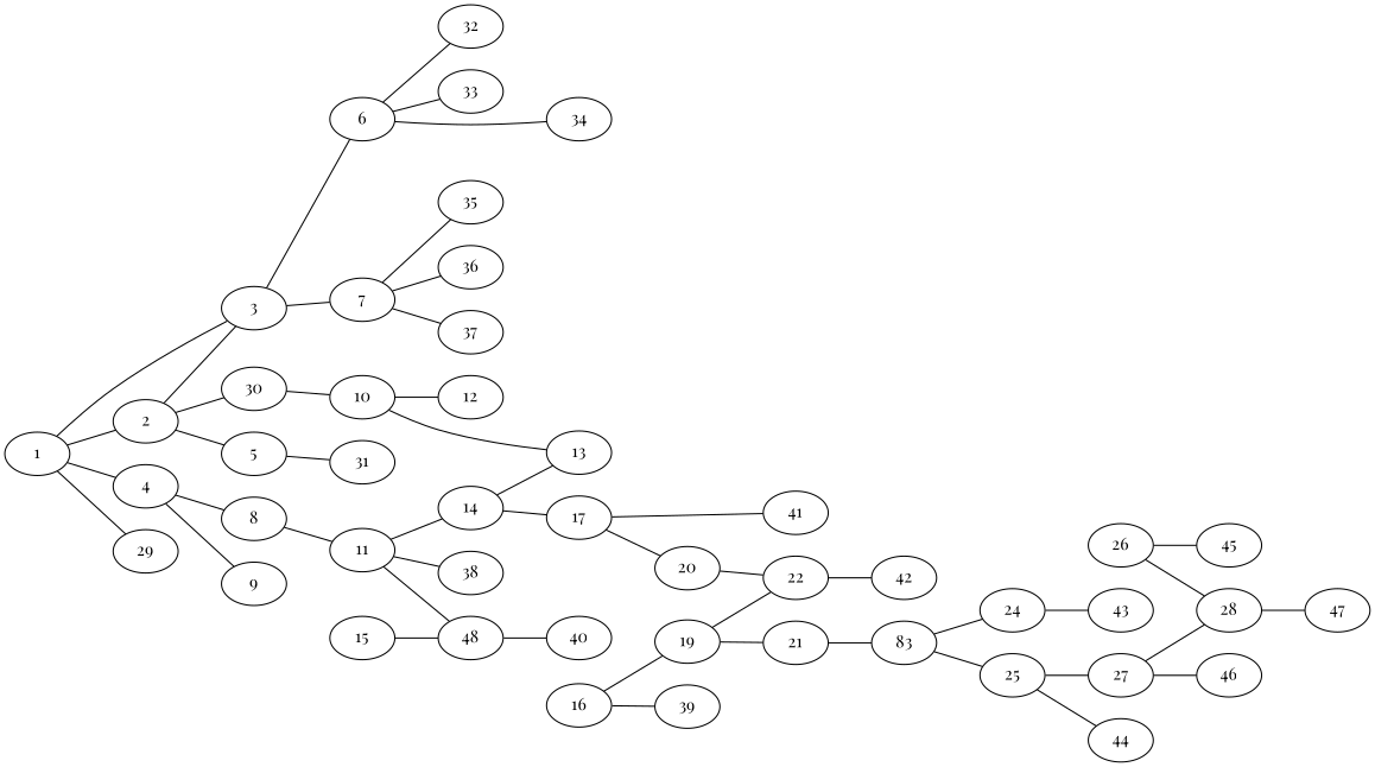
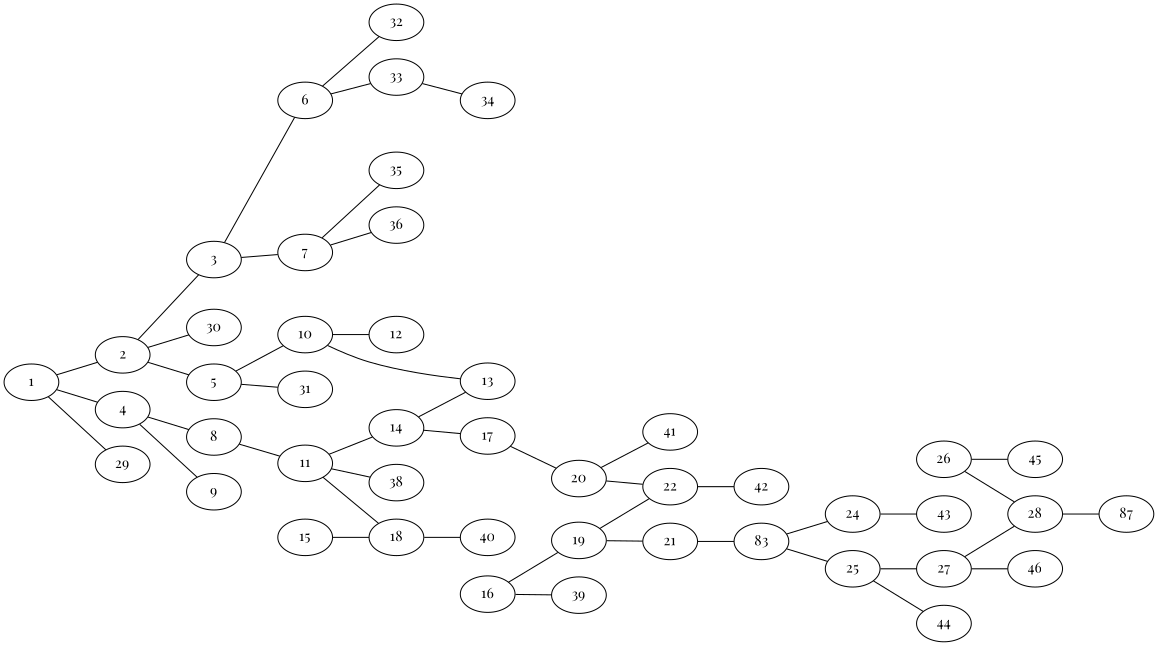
  graph {
    fontname="Playfair Display"
    rankdir=LR
    node [chem=C fontname="Playfair Display"]
    edge [fontname="Playfair Display" valence=1]
    1
    2
    3
    4
    29 [chem=H]
    5
    30 [chem=H]
    6
    7
    8 [chem=O]
    9 [chem=O]
    10
    31 [chem=H]
    32 [chem=H]
    33 [chem=H]
    34 [chem=H]
    35 [chem=H]
    36 [chem=H]
-   37 [chem=H]
    11
    12 [chem=Cl]
    13 [chem=Cl]
    14
    38 [chem=H]
-   18 [chem=N label=48]
+   18 [chem=N]
    17
    15
    16
    19
    39 [chem=H]
    20
    40 [chem=H]
    21 [chem=O]
    22
    41 [chem=H]
    n36 [label=83]
    42 [chem=H]
    24
    25
    43 [chem=H]
    27
    44 [chem=H]
    26
    28
    45 [chem=H]
    46 [chem=H]
-   47 [chem=H]
+   47 [chem=H label=87]
    1 -- 2
-   1 -- 3
    1 -- 4
    1 -- 29
    2 -- 3
    2 -- 5
    2 -- 30
    3 -- 6
    3 -- 7
    4 -- 8
    4 -- 9 [valence=2]
-   30 -- 10 [valence=2]
+   5 -- 10 [valence=2]
    5 -- 31
    6 -- 32
    6 -- 33
-   6 -- 34
+   33 -- 34
    7 -- 35
    7 -- 36
-   7 -- 37
    8 -- 11
    10 -- 12
    10 -- 13
    11 -- 14
    11 -- 38
    11 -- 18
    14 -- 13 [valence=2]
    14 -- 17
    18 -- 40
    17 -- 20 [valence=2]
    15 -- 18 [valence=3]
    16 -- 19
    16 -- 39
    19 -- 21
    19 -- 22 [valence=2]
    20 -- 22
-   17 -- 41
+   20 -- 41
    21 -- n36
    22 -- 42
    n36 -- 24
    n36 -- 25 [valence=2]
    24 -- 43
    25 -- 27
    25 -- 44
    27 -- 28 [valence=2]
    27 -- 46
    26 -- 28
    26 -- 45
    28 -- 47
  }
